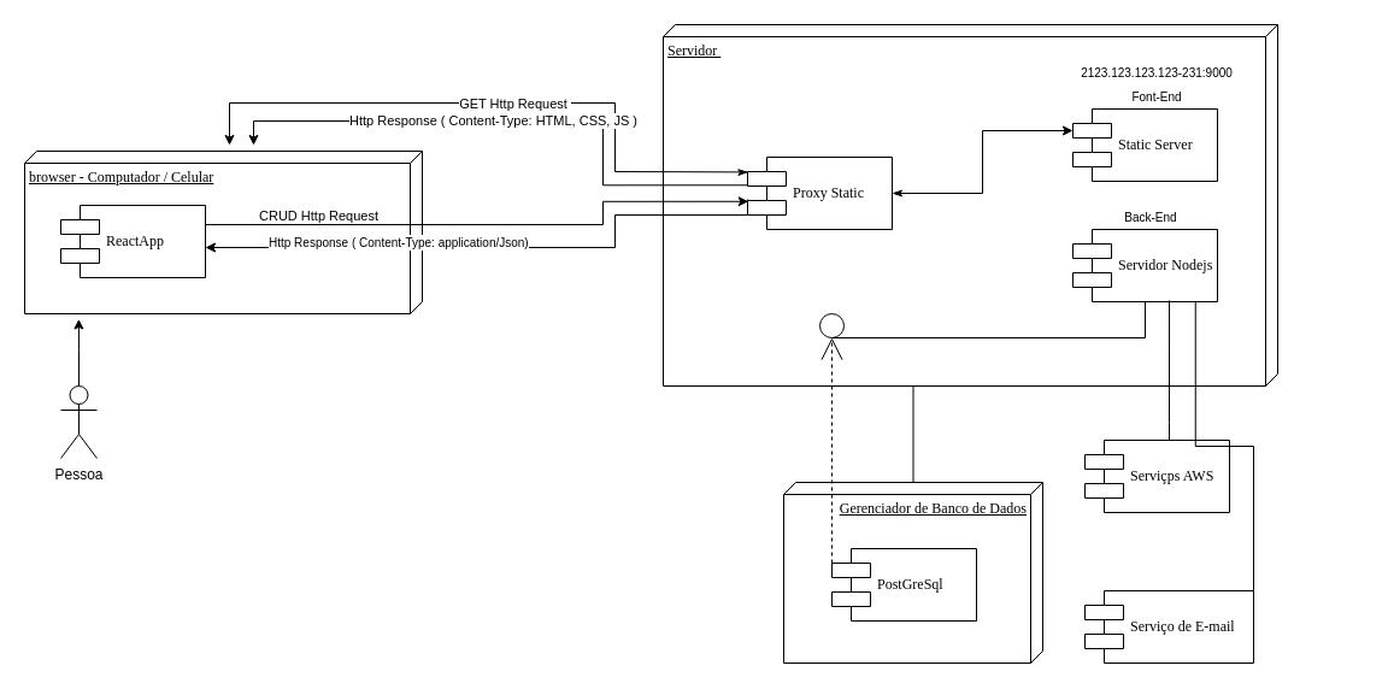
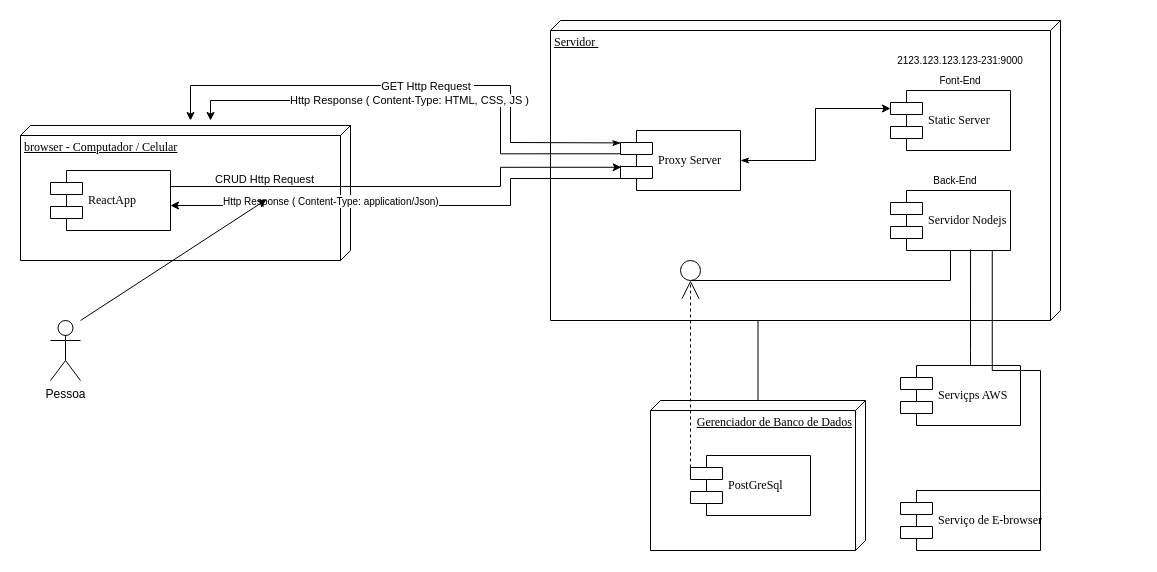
  <mxCell id="0" />
  <mxCell id="1" parent="0" />
  <mxCell id="2" value="Servidor&amp;nbsp;" style="verticalAlign=top;align=left;spacingTop=8;spacingLeft=2;spacingRight=12;shape=cube;size=10;direction=south;fontStyle=4;html=1;rounded=0;shadow=0;comic=0;labelBackgroundColor=none;strokeWidth=1;fontFamily=Verdana;fontSize=12" parent="1" vertex="1"><mxGeometry x="550" y="20" width="510" height="300" as="geometry" /></mxCell>
  <mxCell id="3" value="browser - Computador / Celular" style="verticalAlign=top;align=left;spacingTop=8;spacingLeft=2;spacingRight=12;shape=cube;size=10;direction=south;fontStyle=4;html=1;rounded=0;shadow=0;comic=0;labelBackgroundColor=none;strokeWidth=1;fontFamily=Verdana;fontSize=12" vertex="1" parent="1"><mxGeometry x="20" y="125" width="330" height="135" as="geometry" /></mxCell>
  <mxCell id="4" style="edgeStyle=orthogonalEdgeStyle;rounded=0;orthogonalLoop=1;jettySize=auto;html=1;exitX=0.003;exitY=0.206;exitDx=0;exitDy=0;exitPerimeter=0;startArrow=classicThin;startFill=1;" edge="1" parent="1" source="24"><mxGeometry relative="1" as="geometry"><mxPoint x="190" y="120" as="targetPoint" /><mxPoint x="600" y="132" as="sourcePoint" /><Array as="points"><mxPoint x="619" y="142" /><mxPoint x="510" y="142" /><mxPoint x="510" y="85" /><mxPoint x="90" y="85" /></Array></mxGeometry></mxCell>
  <mxCell id="5" value="&lt;span style=&quot;text-align: left&quot;&gt;GET Http Request&amp;nbsp;&lt;/span&gt;" style="edgeLabel;html=1;align=center;verticalAlign=middle;resizable=0;points=[];" vertex="1" connectable="0" parent="4"><mxGeometry x="-0.039" relative="1" as="geometry"><mxPoint as="offset" /></mxGeometry></mxCell>
  <mxCell id="6" style="edgeStyle=orthogonalEdgeStyle;rounded=0;orthogonalLoop=1;jettySize=auto;html=1;exitX=-0.004;exitY=0.388;exitDx=0;exitDy=0;exitPerimeter=0;" edge="1" parent="1" source="24"><mxGeometry relative="1" as="geometry"><mxPoint x="210" y="120" as="targetPoint" /><mxPoint x="620.12" y="142.14" as="sourcePoint" /><Array as="points"><mxPoint x="500" y="153" /><mxPoint x="500" y="100" /><mxPoint x="210" y="100" /><mxPoint x="210" y="120" /></Array></mxGeometry></mxCell>
  <mxCell id="7" value="&lt;span style=&quot;text-align: left&quot;&gt;Http Response ( Content-Type: HTML, CSS, JS )&lt;/span&gt;" style="edgeLabel;html=1;align=center;verticalAlign=middle;resizable=0;points=[];" vertex="1" connectable="0" parent="6"><mxGeometry x="0.095" y="-1" relative="1" as="geometry"><mxPoint as="offset" /></mxGeometry></mxCell>
  <mxCell id="8" value="Gerenciador de Banco de Dados" style="verticalAlign=top;align=right;spacingTop=8;spacingLeft=2;spacingRight=12;shape=cube;size=10;direction=south;fontStyle=4;html=1;rounded=0;shadow=0;comic=0;labelBackgroundColor=none;strokeWidth=1;fontFamily=Verdana;fontSize=12" parent="1" vertex="1"><mxGeometry x="650" y="400" width="215" height="150" as="geometry" /></mxCell>
  <mxCell id="9" style="edgeStyle=orthogonalEdgeStyle;rounded=0;orthogonalLoop=1;jettySize=auto;html=1;" edge="1" parent="1"><mxGeometry relative="1" as="geometry"><mxPoint x="620" y="165" as="sourcePoint" /><mxPoint x="170" y="205" as="targetPoint" /><Array as="points"><mxPoint x="620" y="178" /><mxPoint x="510" y="178" /><mxPoint x="510" y="205" /></Array></mxGeometry></mxCell>
  <mxCell id="10" value="Servidor Nodejs" style="shape=component;align=left;spacingLeft=36;rounded=0;shadow=0;comic=0;labelBackgroundColor=none;strokeWidth=1;fontFamily=Verdana;fontSize=12;html=1;" parent="1" vertex="1"><mxGeometry x="890" y="190" width="120" height="60" as="geometry" /></mxCell>
  <mxCell id="11" value="" style="ellipse;whiteSpace=wrap;html=1;rounded=0;shadow=0;comic=0;labelBackgroundColor=none;strokeWidth=1;fontFamily=Verdana;fontSize=12;align=center;" parent="1" vertex="1"><mxGeometry x="680" y="260" width="20" height="20" as="geometry" /></mxCell>
  <mxCell id="12" value="PostGreSql" style="shape=component;align=left;spacingLeft=36;rounded=0;shadow=0;comic=0;labelBackgroundColor=none;strokeWidth=1;fontFamily=Verdana;fontSize=12;html=1;" parent="1" vertex="1"><mxGeometry x="690" y="455" width="120" height="60" as="geometry" /></mxCell>
  <mxCell id="13" style="edgeStyle=none;rounded=0;html=1;dashed=1;labelBackgroundColor=none;startArrow=none;startFill=0;startSize=8;endArrow=open;endFill=0;endSize=16;fontFamily=Verdana;fontSize=12;exitX=0;exitY=0.3;exitDx=0;exitDy=0;" parent="1" source="12" target="11" edge="1"><mxGeometry relative="1" as="geometry" /></mxCell>
  <mxCell id="14" style="edgeStyle=elbowEdgeStyle;rounded=0;html=1;labelBackgroundColor=none;startArrow=none;startFill=0;startSize=8;endArrow=none;endFill=0;endSize=16;fontFamily=Verdana;fontSize=12;entryX=0.75;entryY=1;entryDx=0;entryDy=0;" parent="1" source="11" target="10" edge="1"><mxGeometry relative="1" as="geometry"><Array as="points"><mxPoint x="950" y="280" /><mxPoint x="940" y="280" /><mxPoint x="810" y="290" /><mxPoint x="950" y="270" /><mxPoint x="990" y="290" /><mxPoint x="1000" y="260" /></Array></mxGeometry></mxCell>
  <mxCell id="15" style="edgeStyle=orthogonalEdgeStyle;rounded=0;html=1;labelBackgroundColor=none;startArrow=none;startFill=0;startSize=8;endArrow=none;endFill=0;endSize=16;fontFamily=Verdana;fontSize=12;" parent="1" source="8" target="2" edge="1"><mxGeometry relative="1" as="geometry"><Array as="points"><mxPoint x="715" y="515" /></Array></mxGeometry></mxCell>
  <mxCell id="16" style="edgeStyle=orthogonalEdgeStyle;rounded=0;orthogonalLoop=1;jettySize=auto;html=1;entryX=0.006;entryY=0.613;entryDx=0;entryDy=0;entryPerimeter=0;" edge="1" parent="1" target="24"><mxGeometry relative="1" as="geometry"><mxPoint x="170" y="183.029" as="sourcePoint" /><mxPoint x="620.48" y="151.78" as="targetPoint" /><Array as="points"><mxPoint x="170" y="186" /><mxPoint x="500" y="186" /><mxPoint x="500" y="166" /><mxPoint x="621" y="166" /></Array></mxGeometry></mxCell>
  <mxCell id="17" value="CRUD Http Request" style="edgeLabel;html=1;align=left;verticalAlign=middle;resizable=0;points=[];" vertex="1" connectable="0" parent="16"><mxGeometry x="-0.067" y="3" relative="1" as="geometry"><mxPoint x="-175" y="-5" as="offset" /></mxGeometry></mxCell>
  <mxCell id="18" value="ReactApp" style="shape=component;align=left;spacingLeft=36;rounded=0;shadow=0;comic=0;labelBackgroundColor=none;strokeWidth=1;fontFamily=Verdana;fontSize=12;html=1;" vertex="1" parent="1"><mxGeometry x="50" y="170" width="120" height="60" as="geometry" /></mxCell>
  <mxCell id="19" value="&lt;font style=&quot;font-size: 10px&quot;&gt;Http Response ( Content-Type: application/Json)&lt;/font&gt;" style="edgeLabel;html=1;align=left;verticalAlign=middle;resizable=0;points=[];" vertex="1" connectable="0" parent="1"><mxGeometry x="266" y="199" as="geometry"><mxPoint x="-45" y="1" as="offset" /></mxGeometry></mxCell>
- <mxCell id="20" style="edgeStyle=orthogonalEdgeStyle;rounded=0;orthogonalLoop=1;jettySize=auto;html=1;entryX=1.033;entryY=0.864;entryDx=0;entryDy=0;entryPerimeter=0;" edge="1" parent="1" source="21" target="3"><mxGeometry relative="1" as="geometry" /></mxCell>
+ <mxCell id="20" style="edgeStyle=orthogonalEdgeStyle;rounded=0;orthogonalLoop=1;jettySize=auto;html=1;" edge="1" parent="1" source="21" target="19"><mxGeometry relative="1" as="geometry" /></mxCell>
  <mxCell id="21" value="Pessoa" style="shape=umlActor;verticalLabelPosition=bottom;verticalAlign=top;html=1;outlineConnect=0;" vertex="1" parent="1"><mxGeometry x="50" y="320" width="30" height="60" as="geometry" /></mxCell>
  <mxCell id="22" value="Static Server" style="shape=component;align=left;spacingLeft=36;rounded=0;shadow=0;comic=0;labelBackgroundColor=none;strokeWidth=1;fontFamily=Verdana;fontSize=12;html=1;" vertex="1" parent="1"><mxGeometry x="890" y="90" width="120" height="60" as="geometry" /></mxCell>
  <mxCell id="23" style="edgeStyle=orthogonalEdgeStyle;rounded=0;orthogonalLoop=1;jettySize=auto;html=1;entryX=0;entryY=0.3;entryDx=0;entryDy=0;fontSize=10;startArrow=classicThin;startFill=1;" edge="1" parent="1" source="24" target="22"><mxGeometry relative="1" as="geometry"><Array as="points"><mxPoint x="815" y="160" /><mxPoint x="815" y="108" /></Array></mxGeometry></mxCell>
- <mxCell id="24" value="Proxy Static" style="shape=component;align=left;spacingLeft=36;rounded=0;shadow=0;comic=0;labelBackgroundColor=none;strokeWidth=1;fontFamily=Verdana;fontSize=12;html=1;" vertex="1" parent="1"><mxGeometry x="620" y="130" width="120" height="60" as="geometry" /></mxCell>
+ <mxCell id="24" value="Proxy Server" style="shape=component;align=left;spacingLeft=36;rounded=0;shadow=0;comic=0;labelBackgroundColor=none;strokeWidth=1;fontFamily=Verdana;fontSize=12;html=1;" vertex="1" parent="1"><mxGeometry x="620" y="130" width="120" height="60" as="geometry" /></mxCell>
  <mxCell id="25" value="Font-End" style="text;html=1;strokeColor=none;fillColor=none;align=center;verticalAlign=middle;whiteSpace=wrap;rounded=0;fontSize=10;" vertex="1" parent="1"><mxGeometry x="910" y="70" width="100" height="20" as="geometry" /></mxCell>
  <mxCell id="26" value="Back-End" style="text;html=1;strokeColor=none;fillColor=none;align=center;verticalAlign=middle;whiteSpace=wrap;rounded=0;fontSize=10;" vertex="1" parent="1"><mxGeometry x="900" y="170" width="110" height="20" as="geometry" /></mxCell>
  <mxCell id="27" style="edgeStyle=elbowEdgeStyle;rounded=0;orthogonalLoop=1;jettySize=auto;elbow=vertical;html=1;entryX=0.667;entryY=0.983;entryDx=0;entryDy=0;entryPerimeter=0;fontSize=10;startArrow=none;startFill=0;endArrow=none;endFill=0;" edge="1" parent="1" source="28" target="10"><mxGeometry relative="1" as="geometry"><Array as="points"><mxPoint x="970" y="350" /></Array></mxGeometry></mxCell>
  <mxCell id="28" value="Serviçps AWS" style="shape=component;align=left;spacingLeft=36;rounded=0;shadow=0;comic=0;labelBackgroundColor=none;strokeWidth=1;fontFamily=Verdana;fontSize=12;html=1;" vertex="1" parent="1"><mxGeometry x="900" y="365" width="120" height="60" as="geometry" /></mxCell>
  <mxCell id="29" style="edgeStyle=elbowEdgeStyle;rounded=0;orthogonalLoop=1;jettySize=auto;elbow=vertical;html=1;entryX=0.848;entryY=1.003;entryDx=0;entryDy=0;fontSize=10;startArrow=none;startFill=0;endArrow=none;endFill=0;entryPerimeter=0;" edge="1" parent="1" source="30" target="10"><mxGeometry relative="1" as="geometry"><Array as="points"><mxPoint x="1040" y="370" /><mxPoint x="1010" y="410" /><mxPoint x="1070" y="280" /></Array></mxGeometry></mxCell>
- <mxCell id="30" value="&lt;span&gt;Serviço de E-mail&lt;/span&gt;" style="shape=component;align=left;spacingLeft=36;rounded=0;shadow=0;comic=0;labelBackgroundColor=none;strokeWidth=1;fontFamily=Verdana;fontSize=12;html=1;" vertex="1" parent="1"><mxGeometry x="900" y="490" width="140" height="60" as="geometry" /></mxCell>
+ <mxCell id="30" value="&lt;span&gt;Serviço de E-browser&lt;/span&gt;" style="shape=component;align=left;spacingLeft=36;rounded=0;shadow=0;comic=0;labelBackgroundColor=none;strokeWidth=1;fontFamily=Verdana;fontSize=12;html=1;" vertex="1" parent="1"><mxGeometry x="900" y="490" width="140" height="60" as="geometry" /></mxCell>
  <mxCell id="31" value="2123.123.123.123-231:9000" style="text;html=1;strokeColor=none;fillColor=none;align=center;verticalAlign=middle;whiteSpace=wrap;rounded=0;fontSize=10;" vertex="1" parent="1"><mxGeometry x="785" y="50" width="350" height="20" as="geometry" /></mxCell>
